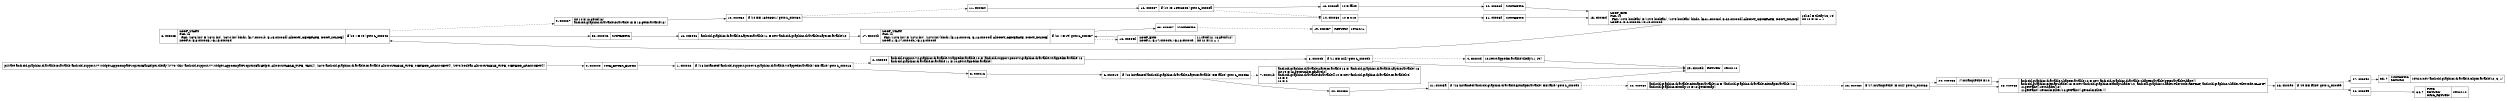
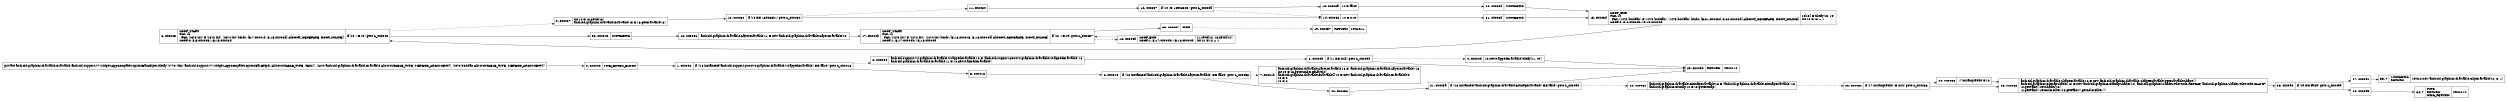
  digraph {
    rankdir=LR
    node [shape=record]
    n1 [label="{0\:\ 0x0000|MTH_ENTER_BLOCK\l}"]
    n2 [label="{1\:\ 0x0002|if ((r8 instanceof android.support.p000v4.graphics.drawable.WrappedDrawable) == false) goto L_0x0016\l}"]
    n3 [label="{2\:\ 0x0004|android.support.v4.graphics.drawable.WrappedDrawable r0 = (android.support.p000v4.graphics.drawable.WrappedDrawable) r8\landroid.graphics.drawable.Drawable r1 = r0.getWrappedDrawable()\l}"]
    n4 [label="{5\:\ 0x0016}"]
    n5 [label="{3\:\ 0x000b|if (r1 == null) goto L_0x009b\l}"]
    n6 [label="{6\:\ 0x0019|if ((r8 instanceof android.graphics.drawable.LayerDrawable) == false) goto L_0x0058\l}"]
    n7 [label="{4\:\ 0x000d|r0.setWrappedDrawable(tileify(r1, r9))\l}"]
    n8 [label="{29\:\ 0x009b|RETURN\l|return r8\l}"]
    n9 [label="{7\:\ 0x001b|android.graphics.drawable.LayerDrawable r8 = (android.graphics.drawable.LayerDrawable) r8\lint r9 = r8.getNumberOfLayers()\landroid.graphics.drawable.Drawable[] r0 = new android.graphics.drawable.Drawable[r9]\lr2 = 0\lr3 = 0\l}"]
    n10 [label="{20\:\ 0x0058}"]
    n11 [label="{21\:\ 0x005a|if ((r8 instanceof android.graphics.drawable.BitmapDrawable) == false) goto L_0x009b\l}"]
    n12 [label="{8\:\ 0x0025|LOOP_START\lPHI: r3 \l  PHI: (r3v3 int) = (r3v2 int), (r3v4 int) binds: [B:7:0x001b, B:15:0x003d] A[DONT_GENERATE, DONT_INLINE]\lLOOP:0: B:8:0x0025\-\>B:15:0x003d\l|if (r3 \>= r9) goto L_0x0046\l}"]
    n13 [label="{9\:\ 0x0027|int r4 = r8.getId(r3)\landroid.graphics.drawable.Drawable r5 = r8.getDrawable(r3)\l}"]
    n14 [label="{30\:\ 0x0046|SYNTHETIC\l}"]
    n15 [label="{10\:\ 0x0032|if (r4 == 16908301) goto L_0x003c\l}"]
    n16 [label="{16\:\ 0x0046|android.graphics.drawable.LayerDrawable r1 = new android.graphics.drawable.LayerDrawable(r0)\l}"]
    n17 [label="{11\:\ 0x0034}"]
    n18 [label="{14\:\ 0x003c|r4 = true\l}"]
    n19 [label="{12\:\ 0x0037|if (r4 != 16908303) goto L_0x003a\l}"]
    n20 [label="{31\:\ 0x003d|SYNTHETIC\l}"]
    n21 [label="{13\:\ 0x003a|r4 = false\l}"]
    n22 [label="{32\:\ 0x003d|SYNTHETIC\l}"]
    n23 [label="{15\:\ 0x003d|LOOP_END\lPHI: r4 \l  PHI: (r4v2 boolean) = (r4v4 boolean), (r4v5 boolean) binds: [B:31:0x003d, B:32:0x003d] A[DONT_GENERATE, DONT_INLINE]\lLOOP:0: B:8:0x0025\-\>B:15:0x003d\l|r0[r3] = tileify(r5, r4)\lint r3 = r3 + 1\l}"]
    n24 [label="{17\:\ 0x004b|LOOP_START\lPHI: r2 \l  PHI: (r2v3 int) = (r2v2 int), (r2v4 int) binds: [B:16:0x0046, B:18:0x004d] A[DONT_GENERATE, DONT_INLINE]\lLOOP:1: B:17:0x004b\-\>B:18:0x004d\l|if (r2 \>= r9) goto L_0x0057\l}"]
    n25 [label="{18\:\ 0x004d|LOOP_END\lLOOP:1: B:17:0x004b\-\>B:18:0x004d\l|r1.setId(r2, r8.getId(r2))\lint r2 = r2 + 1\l}"]
-   n26 [label="{33\:\ 0x0057|SYNTHETIC\l}"]
+   n26 [label="{33\:\ 0x0057|TYPE\l}"]
    n27 [label="{19\:\ 0x0057|RETURN\l|return r1\l}"]
    n28 [label="{22\:\ 0x005c|android.graphics.drawable.BitmapDrawable r8 = (android.graphics.drawable.BitmapDrawable) r8\landroid.graphics.Bitmap r0 = r8.getBitmap()\l}"]
    n29 [label="{23\:\ 0x0064|if (r7.mSampleTile != null) goto L_0x0068\l}"]
    n30 [label="{24\:\ 0x0066|r7.mSampleTile = r0\l}"]
    n31 [label="{25\:\ 0x0068|android.graphics.drawable.ShapeDrawable r2 = new android.graphics.drawable.ShapeDrawable(getDrawableShape())\landroid.graphics.BitmapShader r3 = new android.graphics.BitmapShader(r0, android.graphics.Shader.TileMode.REPEAT, android.graphics.Shader.TileMode.CLAMP)\lr2.getPaint().setShader(r3)\lr2.getPaint().setColorFilter(r8.getPaint().getColorFilter())\l}"]
    n32 [label="{26\:\ 0x0090|if (r9 == false) goto L_0x0099\l}"]
    n33 [label="{27\:\ 0x0092}"]
    n34 [label="{28\:\ 0x0099}"]
    n35 [label="{35\:\ ?|SYNTHETIC\lRETURN\l|return new android.graphics.drawable.ClipDrawable(r2, 3, 1)\l}"]
    n36 [label="{34\:\ ?|TYPE\lRETURN\lORIG_RETURN\l|return r2\l}"]
    n37 [label="{private android.graphics.drawable.Drawable android.support.v7.widget.AppCompatProgressBarHelper.tileify((r7v0 'this' android.support.v7.widget.AppCompatProgressBarHelper A[IMMUTABLE_TYPE, THIS]), (r8v0 android.graphics.drawable.Drawable A[IMMUTABLE_TYPE, METHOD_ARGUMENT]), (r9v0 boolean A[IMMUTABLE_TYPE, METHOD_ARGUMENT])) }"]
    n1 -> n2
    n2 -> n3 [style=dashed]
    n2 -> n4
    n3 -> n5
    n4 -> n6
    n5 -> n7 [style=dashed]
    n5 -> n8
    n6 -> n9 [style=dashed]
    n6 -> n10
    n7 -> n8
    n10 -> n11
    n11 -> n8
    n11 -> n28 [style=dashed]
    n12 -> n13 [style=dashed]
    n12 -> n14
    n13 -> n15
    n14 -> n16
    n15 -> n17 [style=dashed]
    n15 -> n18
    n16 -> n24
    n17 -> n19
    n18 -> n20
    n19 -> n18 [style=dashed]
    n19 -> n21
    n20 -> n23
    n21 -> n22
    n22 -> n23
    n23 -> n12
    n24 -> n25 [style=dashed]
    n24 -> n26
-   n25 -> n24
+   n25 -> n24 [style=dashed]
    n26 -> n27 [style=dashed]
    n28 -> n29 [style=dashed]
    n29 -> n30 [style=dashed]
    n29 -> n31
    n30 -> n31
    n31 -> n32
    n32 -> n33 [style=dashed]
    n32 -> n34
    n33 -> n35
    n34 -> n36
    n37 -> n1
  }
